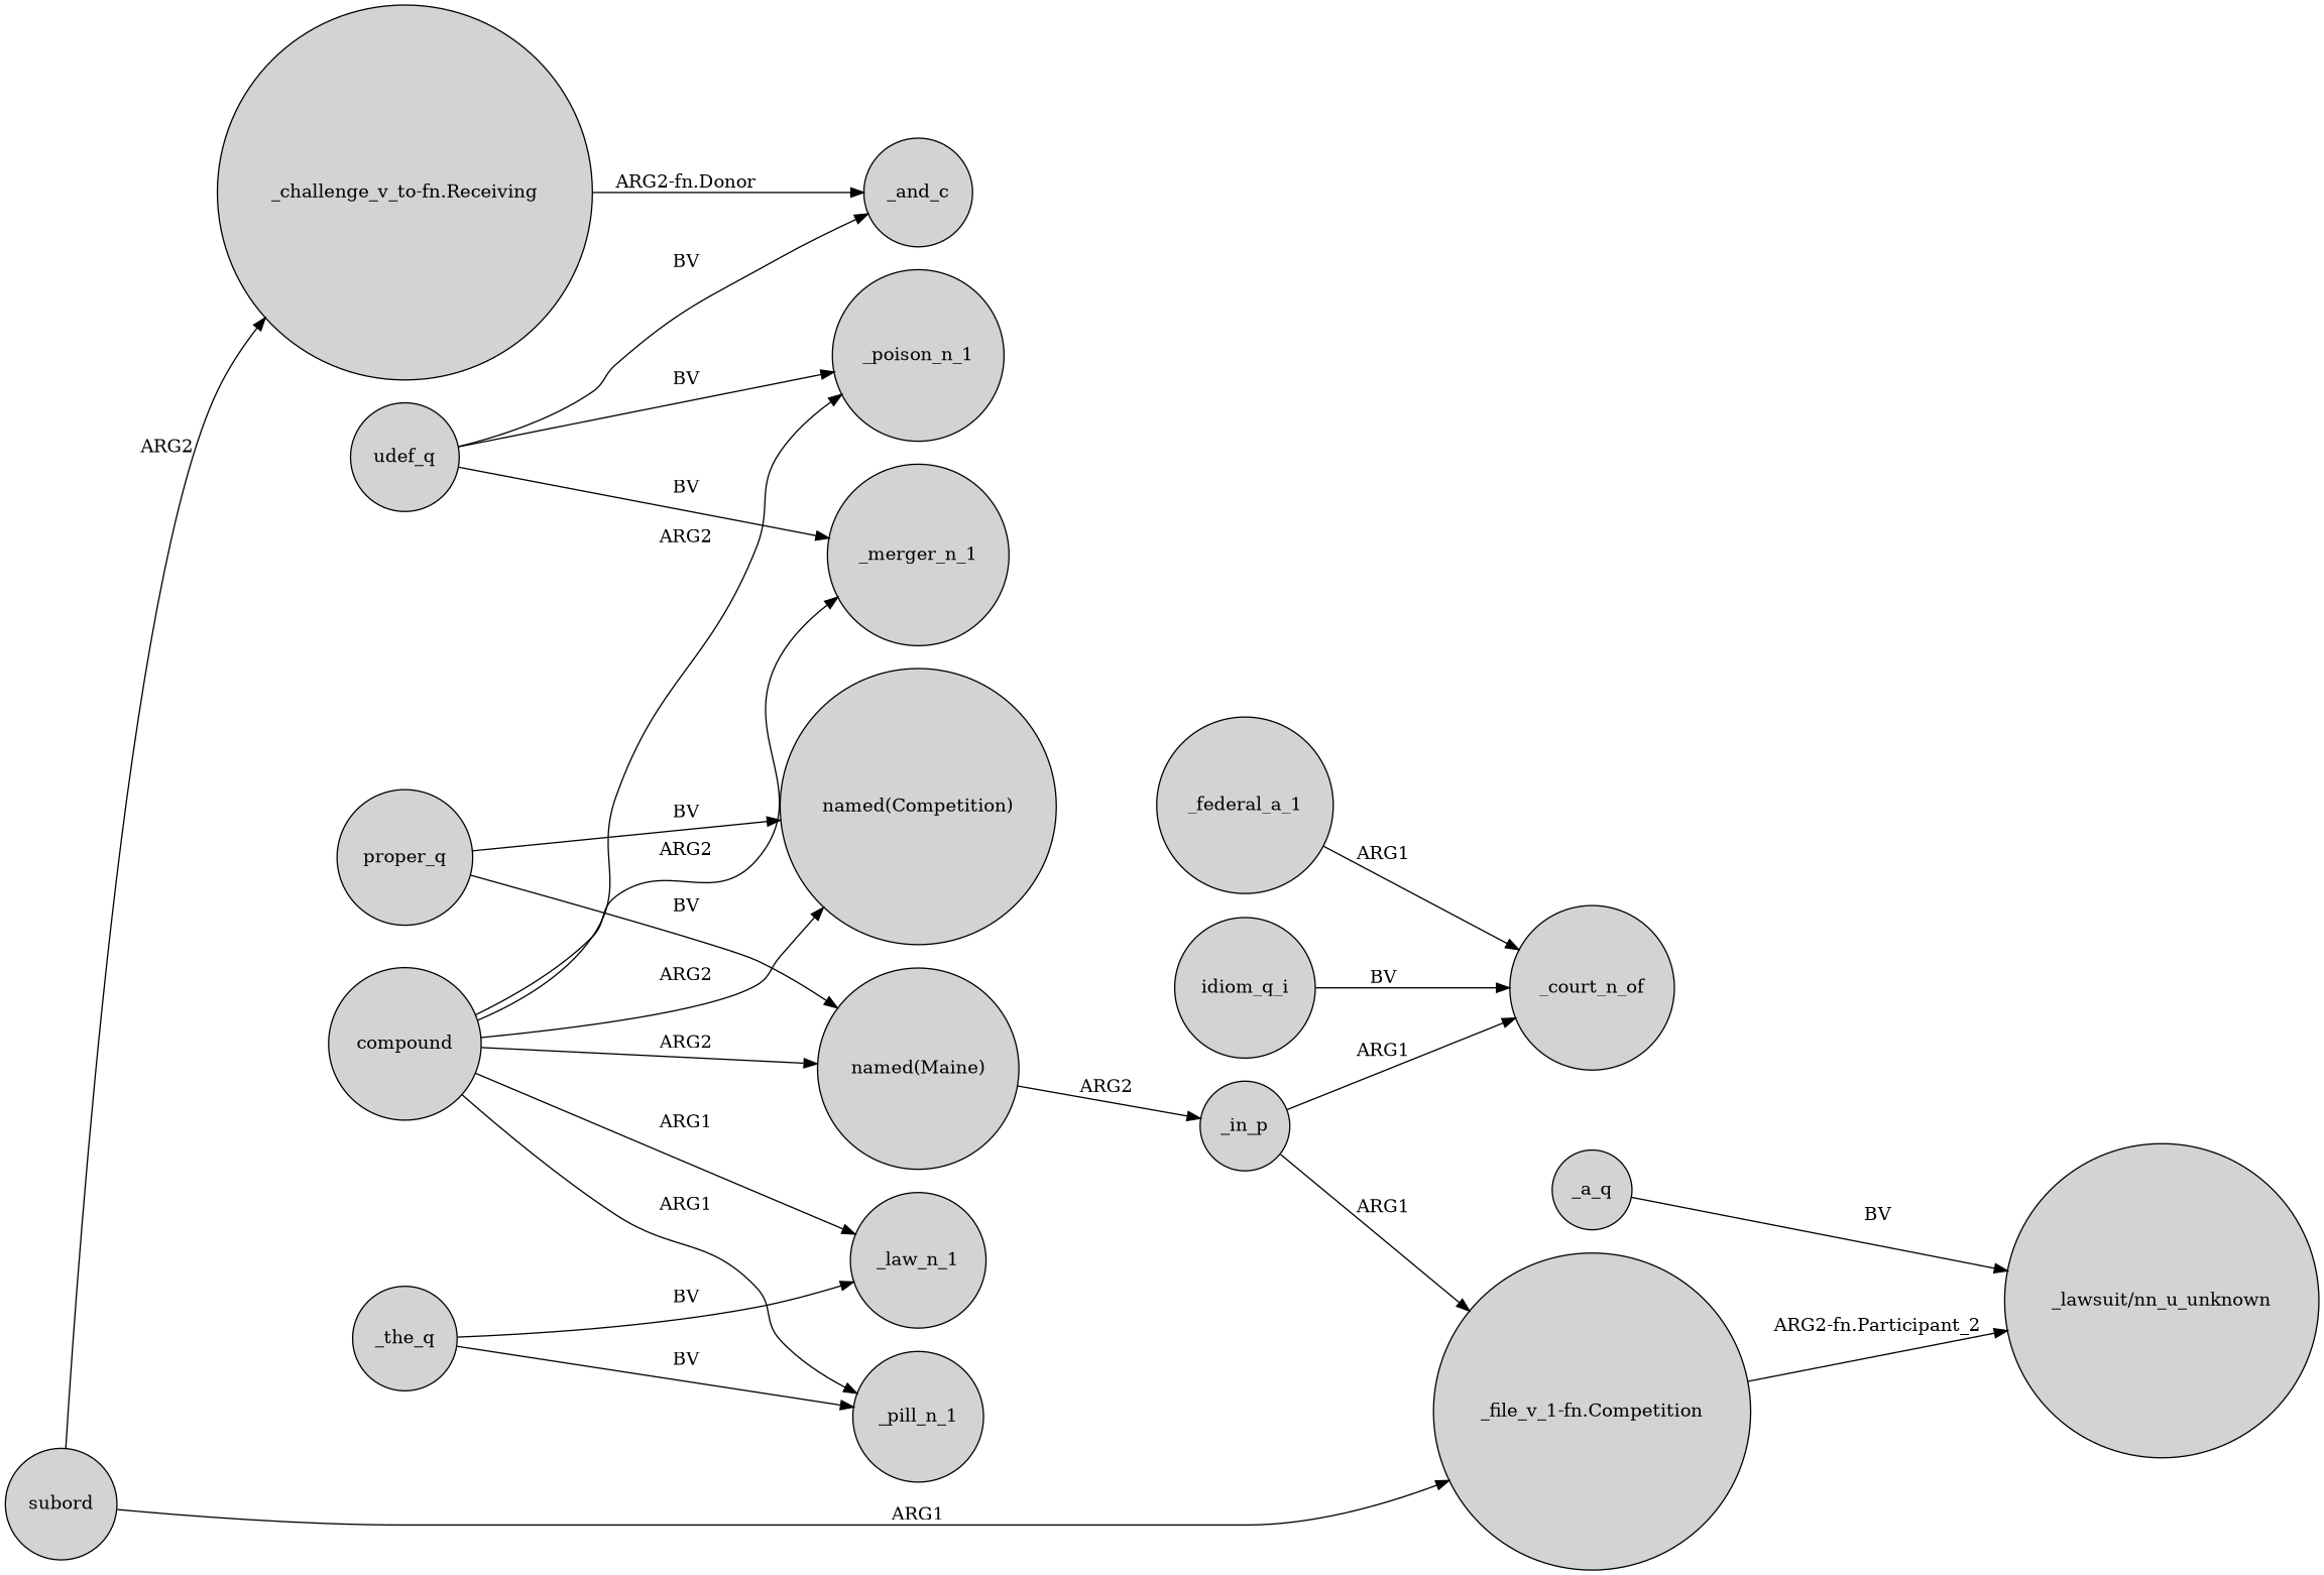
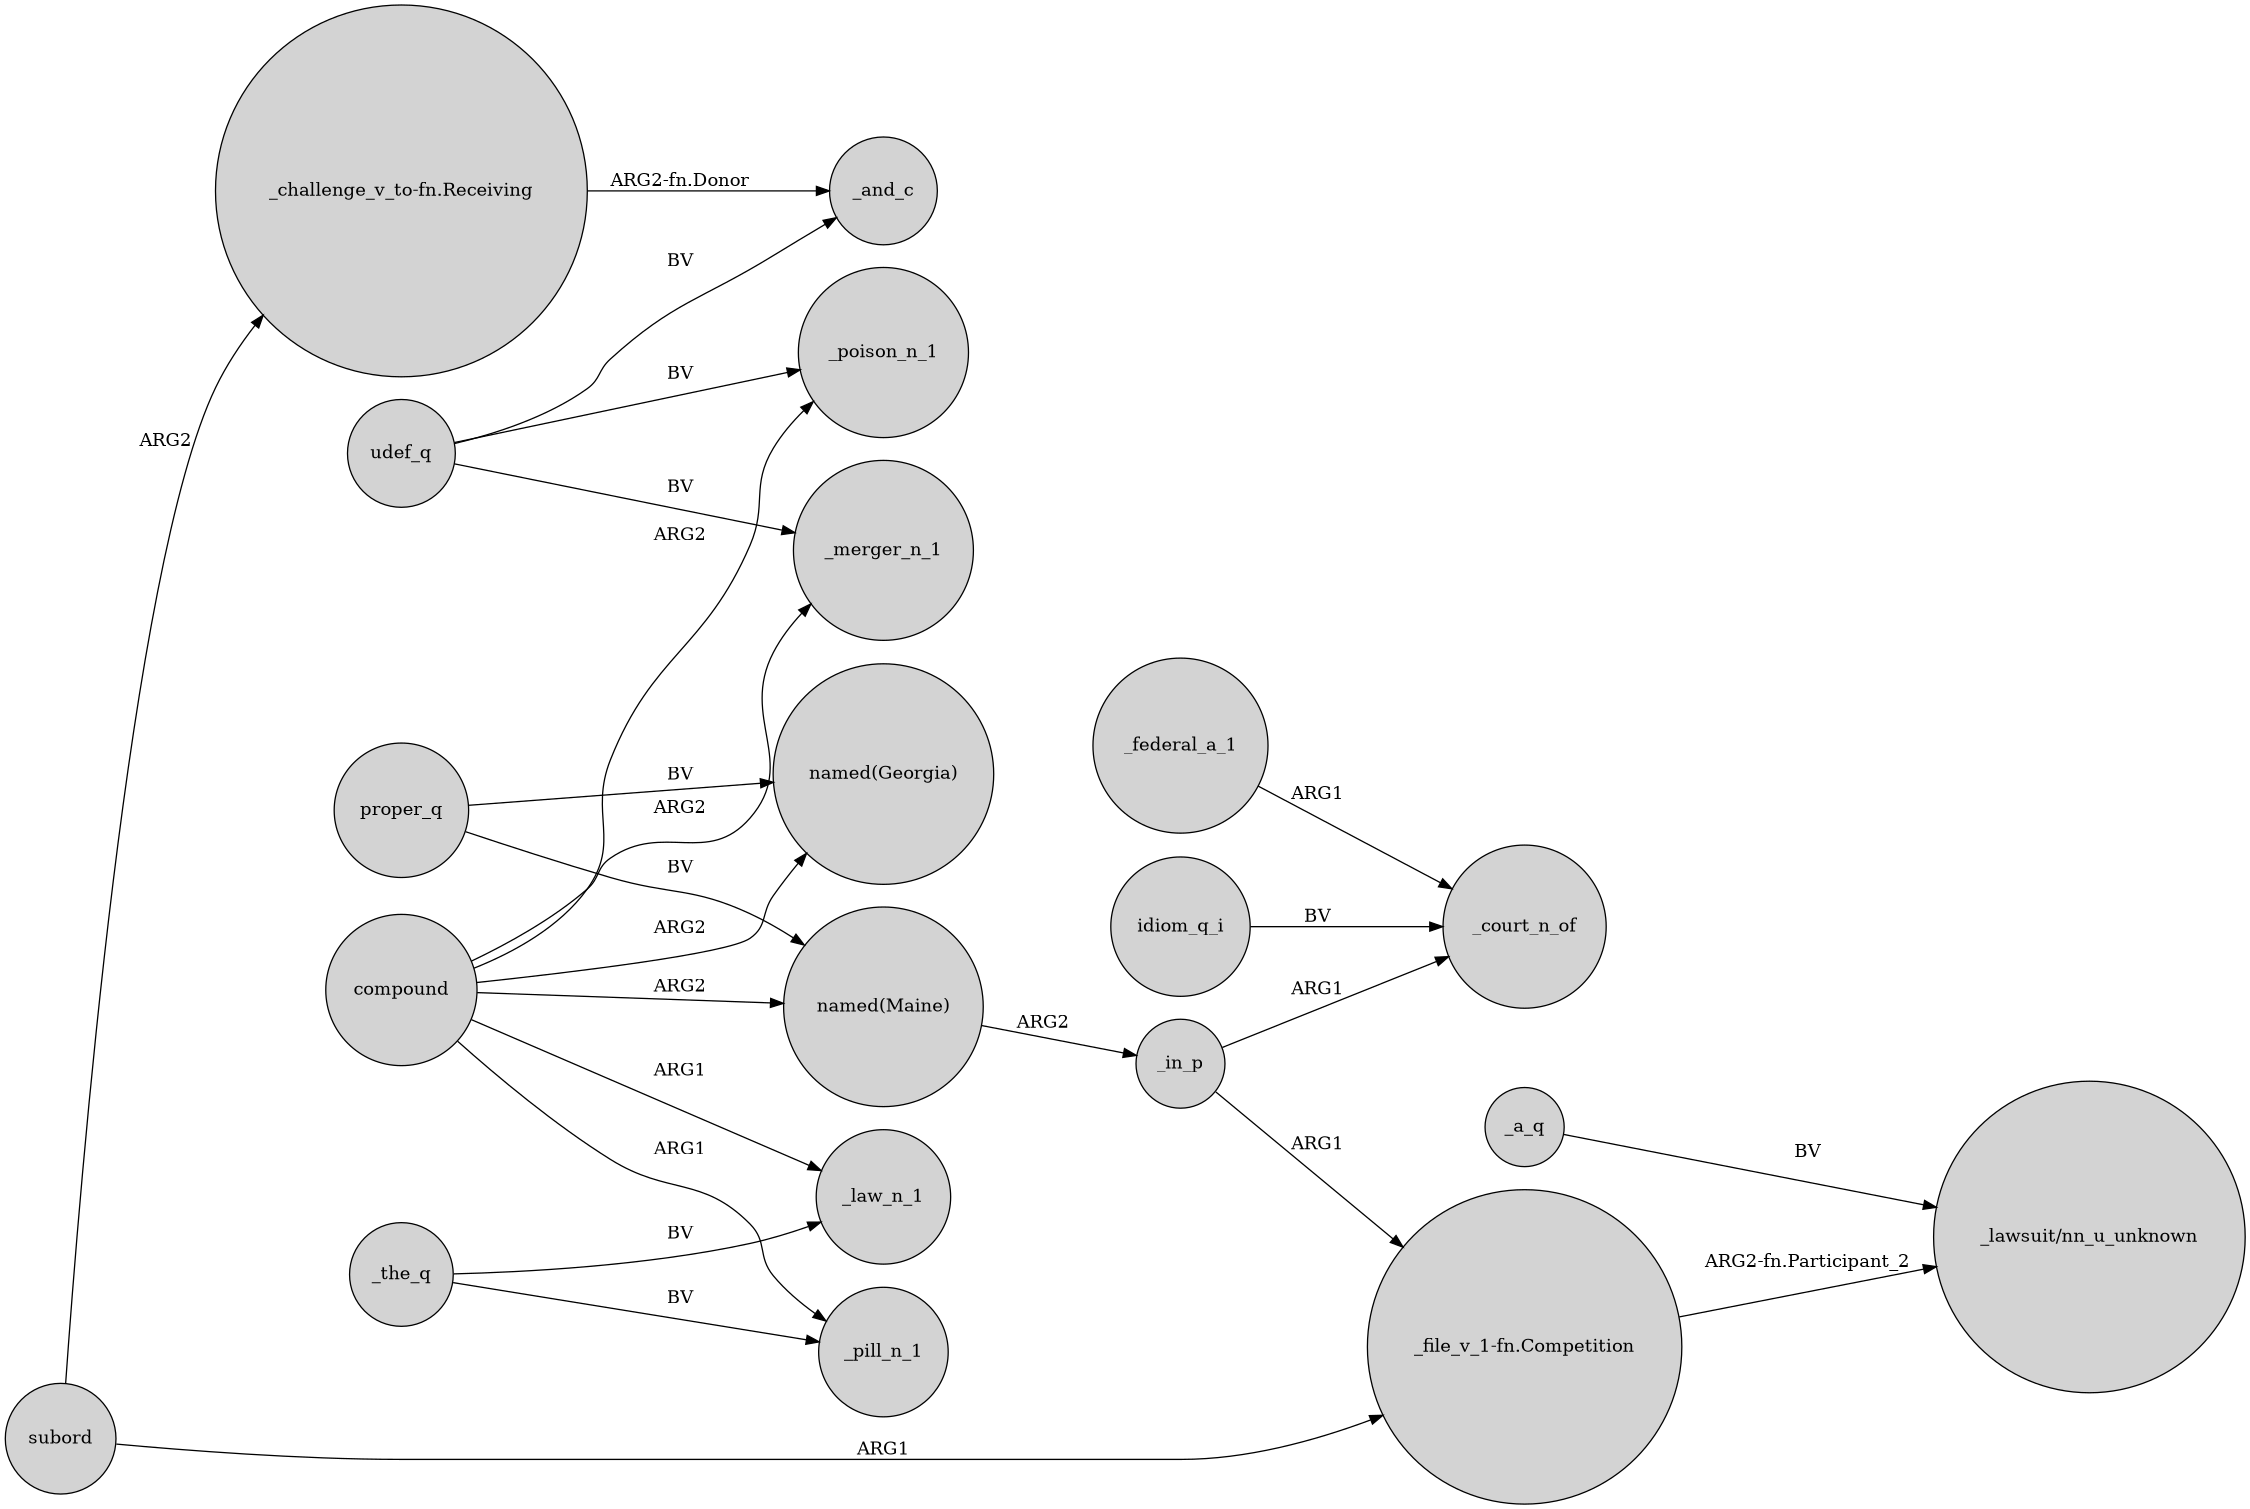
  digraph {
    rankdir=LR
    node [shape=circle style=filled]
    _in_p
    _court_n_of
    "_file_v_1-fn.Competition"
    "named(Maine)"
    "_lawsuit/nn_u_unknown"
    proper_q
-   "named(Georgia)" [label="named(Competition)"]
+   "named(Georgia)"
    compound
    _merger_n_1
    _law_n_1
    _pill_n_1
    _poison_n_1
    subord
    "_challenge_v_to-fn.Receiving"
    _and_c
    udef_q
    _the_q
    _a_q
    idiom_q_i
    _federal_a_1
    _in_p -> _court_n_of [label=ARG1]
    _in_p -> "_file_v_1-fn.Competition" [label=ARG1]
    "_file_v_1-fn.Competition" -> "_lawsuit/nn_u_unknown" [label="ARG2-fn.Participant_2"]
    "named(Maine)" -> _in_p [label=ARG2]
    proper_q -> "named(Maine)" [label=BV]
    proper_q -> "named(Georgia)" [label=BV]
    compound -> "named(Maine)" [label=ARG2]
    compound -> "named(Georgia)" [label=ARG2]
    compound -> _merger_n_1 [label=ARG2]
    compound -> _law_n_1 [label=ARG1]
    compound -> _pill_n_1 [label=ARG1]
    compound -> _poison_n_1 [label=ARG2]
    subord -> "_file_v_1-fn.Competition" [label=ARG1]
    subord -> "_challenge_v_to-fn.Receiving" [label=ARG2]
    "_challenge_v_to-fn.Receiving" -> _and_c [label="ARG2-fn.Donor"]
    udef_q -> _merger_n_1 [label=BV]
    udef_q -> _poison_n_1 [label=BV]
    udef_q -> _and_c [label=BV]
    _the_q -> _law_n_1 [label=BV]
    _the_q -> _pill_n_1 [label=BV]
    _a_q -> "_lawsuit/nn_u_unknown" [label=BV]
    idiom_q_i -> _court_n_of [label=BV]
    _federal_a_1 -> _court_n_of [label=ARG1]
  }
